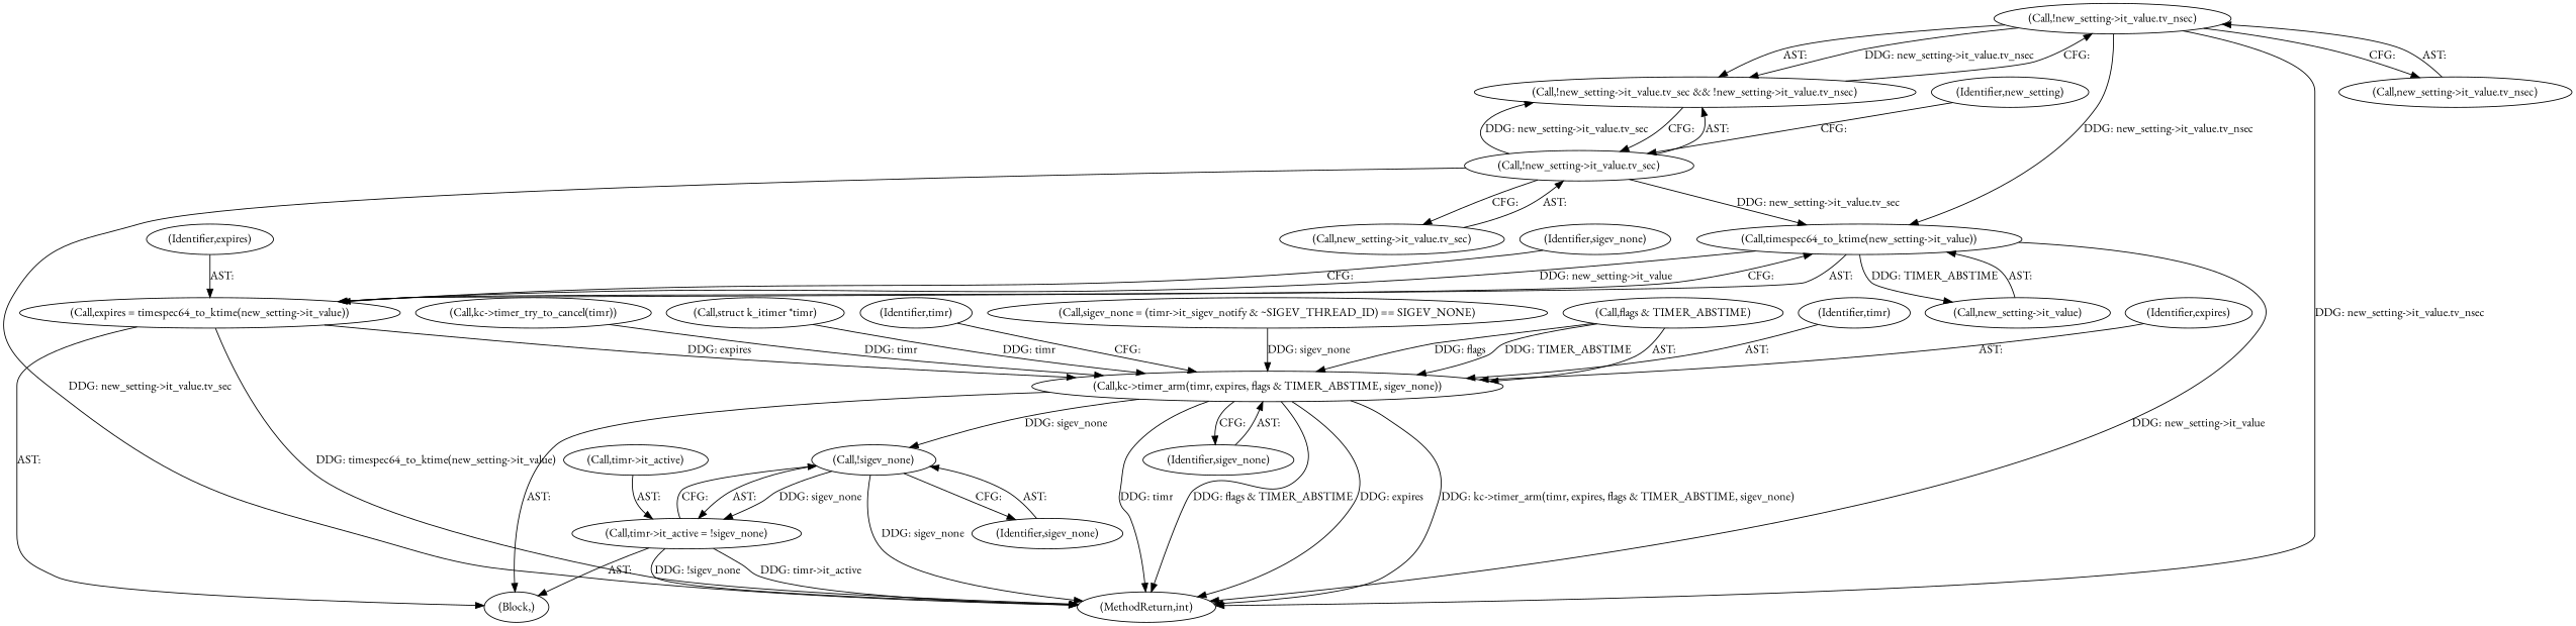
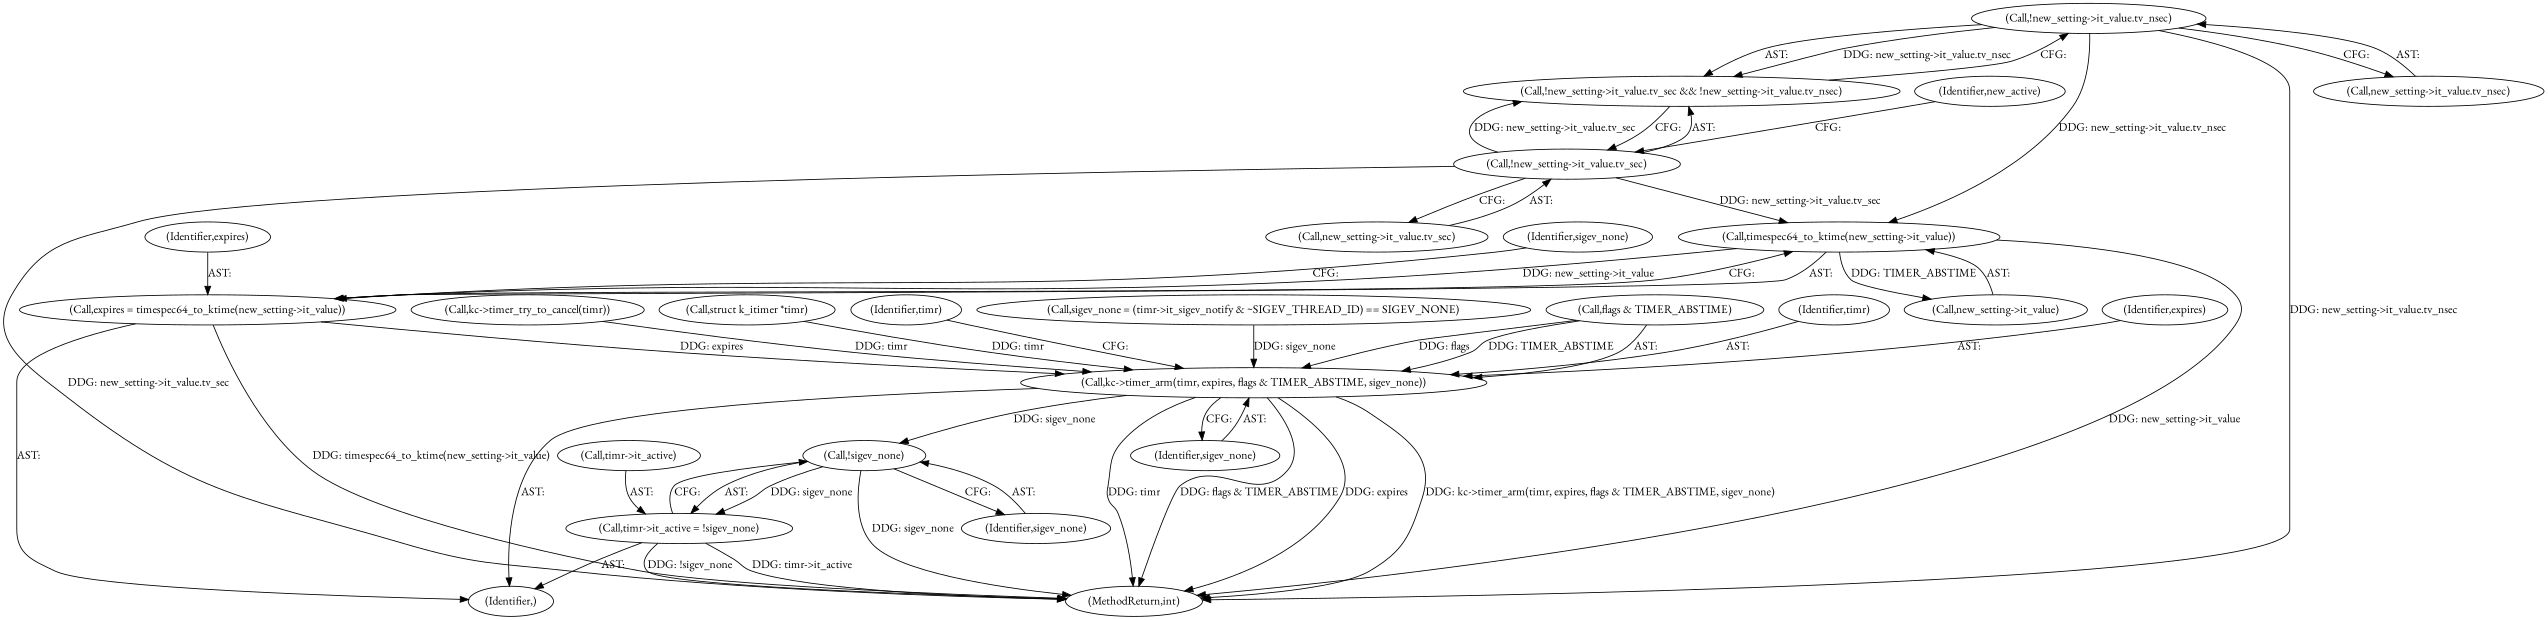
  digraph {
    fontname="EB Garamond"
    node [fontname="EB Garamond"]
    edge [fontname="EB Garamond"]
    n1 [label="(Call,timespec64_to_ktime(new_setting->it_value))"]
    n2 [label="(Call,expires = timespec64_to_ktime(new_setting->it_value))"]
    n3 [label="(MethodReturn,int)"]
    n4 [label="(Call,new_setting->it_value)"]
    n5 [label="(Call,kc->timer_arm(timr, expires, flags & TIMER_ABSTIME, sigev_none))"]
-   n6 [label="(Block,)"]
+   n6 [label="(Identifier,)"]
    n7 [label="(Call,!new_setting->it_value.tv_nsec)"]
    n8 [label="(Call,new_setting->it_value.tv_nsec)"]
    n9 [label="(Call,!new_setting->it_value.tv_sec && !new_setting->it_value.tv_nsec)"]
    n10 [label="(Call,!new_setting->it_value.tv_sec)"]
    n11 [label="(Call,new_setting->it_value.tv_sec)"]
    n12 [label="(Call,!sigev_none)"]
    n13 [label="(Identifier,sigev_none)"]
    n14 [label="(Call,timr->it_active = !sigev_none)"]
    n15 [label="(Identifier,sigev_none)"]
    n16 [label="(Identifier,timr)"]
    n17 [label="(Call,sigev_none = (timr->it_sigev_notify & ~SIGEV_THREAD_ID) == SIGEV_NONE)"]
    n18 [label="(Identifier,sigev_none)"]
    n19 [label="(Call,flags & TIMER_ABSTIME)"]
-   n20 [label="(Identifier,new_setting)"]
+   n20 [label="(Identifier,new_active)"]
    n21 [label="(Identifier,expires)"]
    n22 [label="(Identifier,timr)"]
    n23 [label="(Identifier,expires)"]
    n24 [label="(Call,kc->timer_try_to_cancel(timr))"]
    n25 [label="(Call,struct k_itimer *timr)"]
    n26 [label="(Call,timr->it_active)"]
    n1 -> n2 [label="AST: "]
    n1 -> n2 [label="DDG: new_setting->it_value"]
    n1 -> n3 [label="DDG: new_setting->it_value"]
    n1 -> n4 [label="DDG: TIMER_ABSTIME"]
    n2 -> n1 [label="CFG: "]
    n2 -> n3 [label="DDG: timespec64_to_ktime(new_setting->it_value)"]
    n2 -> n5 [label="DDG: expires"]
    n2 -> n6 [label="AST: "]
    n4 -> n1 [label="AST: "]
    n5 -> n3 [label="DDG: kc->timer_arm(timr, expires, flags & TIMER_ABSTIME, sigev_none)"]
    n5 -> n3 [label="DDG: timr"]
    n5 -> n3 [label="DDG: flags & TIMER_ABSTIME"]
    n5 -> n3 [label="DDG: expires"]
    n5 -> n6 [label="AST: "]
    n5 -> n12 [label="DDG: sigev_none"]
    n5 -> n13 [label="CFG: "]
    n7 -> n1 [label="DDG: new_setting->it_value.tv_nsec"]
    n7 -> n3 [label="DDG: new_setting->it_value.tv_nsec"]
    n7 -> n8 [label="CFG: "]
    n7 -> n9 [label="AST: "]
    n7 -> n9 [label="DDG: new_setting->it_value.tv_nsec"]
    n8 -> n7 [label="AST: "]
    n9 -> n7 [label="CFG: "]
    n9 -> n10 [label="CFG: "]
    n10 -> n1 [label="DDG: new_setting->it_value.tv_sec"]
    n10 -> n3 [label="DDG: new_setting->it_value.tv_sec"]
    n10 -> n9 [label="AST: "]
    n10 -> n9 [label="DDG: new_setting->it_value.tv_sec"]
    n10 -> n11 [label="CFG: "]
    n11 -> n10 [label="AST: "]
    n12 -> n3 [label="DDG: sigev_none"]
    n12 -> n14 [label="AST: "]
    n12 -> n14 [label="DDG: sigev_none"]
    n12 -> n15 [label="CFG: "]
    n13 -> n5 [label="AST: "]
    n14 -> n3 [label="DDG: !sigev_none"]
    n14 -> n3 [label="DDG: timr->it_active"]
    n14 -> n6 [label="AST: "]
    n14 -> n12 [label="CFG: "]
    n15 -> n12 [label="AST: "]
    n16 -> n5 [label="CFG: "]
    n17 -> n5 [label="DDG: sigev_none"]
    n18 -> n2 [label="CFG: "]
    n19 -> n5 [label="AST: "]
    n19 -> n5 [label="DDG: flags"]
    n19 -> n5 [label="DDG: TIMER_ABSTIME"]
    n20 -> n10 [label="CFG: "]
    n21 -> n2 [label="AST: "]
    n22 -> n5 [label="AST: "]
    n23 -> n5 [label="AST: "]
    n24 -> n5 [label="DDG: timr"]
    n25 -> n5 [label="DDG: timr"]
    n26 -> n14 [label="AST: "]
  }
